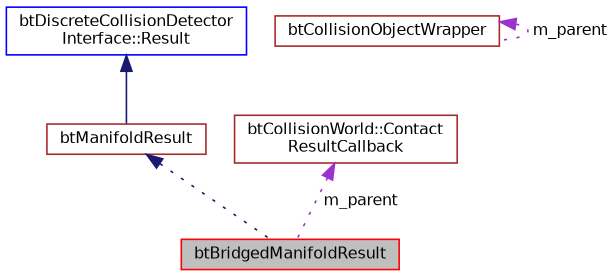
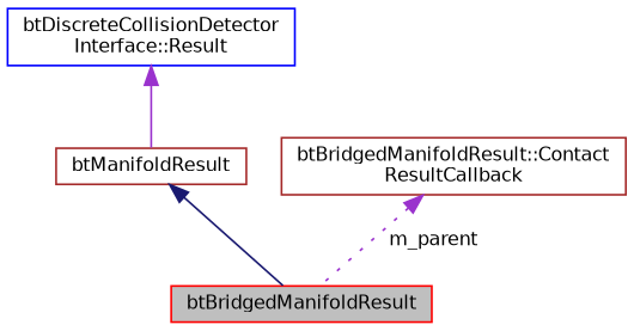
  digraph {
    node [color=brown fillcolor=white fontname=Helvetica fontsize=10 shape=record style=filled]
    edge [color=midnightblue dir=back fontname=Helvetica fontsize=10 labelfontname=Helvetica labelfontsize=10 style=solid]
    n1 [color=red fillcolor=grey75 fontcolor=black height=0.2 label=btBridgedManifoldResult width=0.4]
    n2 [height=0.2 label=btManifoldResult width=0.4]
    n3 [color=blue height=0.2 label="btDiscreteCollisionDetector\lInterface::Result" width=0.4]
-   n4 [height=0.2 label=btCollisionObjectWrapper width=0.4]
-   n5 [height=0.2 label="btCollisionWorld::Contact\lResultCallback" width=0.4]
-   n2 -> n1 [style=dotted]
-   n3 -> n2
-   n4 -> n4 [color=darkorchid3 label=" m_parent" style=dotted]
+   n5 [height=0.2 label="btBridgedManifoldResult::Contact\lResultCallback" width=0.4]
+   n2 -> n1
+   n3 -> n2 [color=darkorchid3]
    n5 -> n1 [color=darkorchid3 label=" m_parent" style=dotted]
  }
